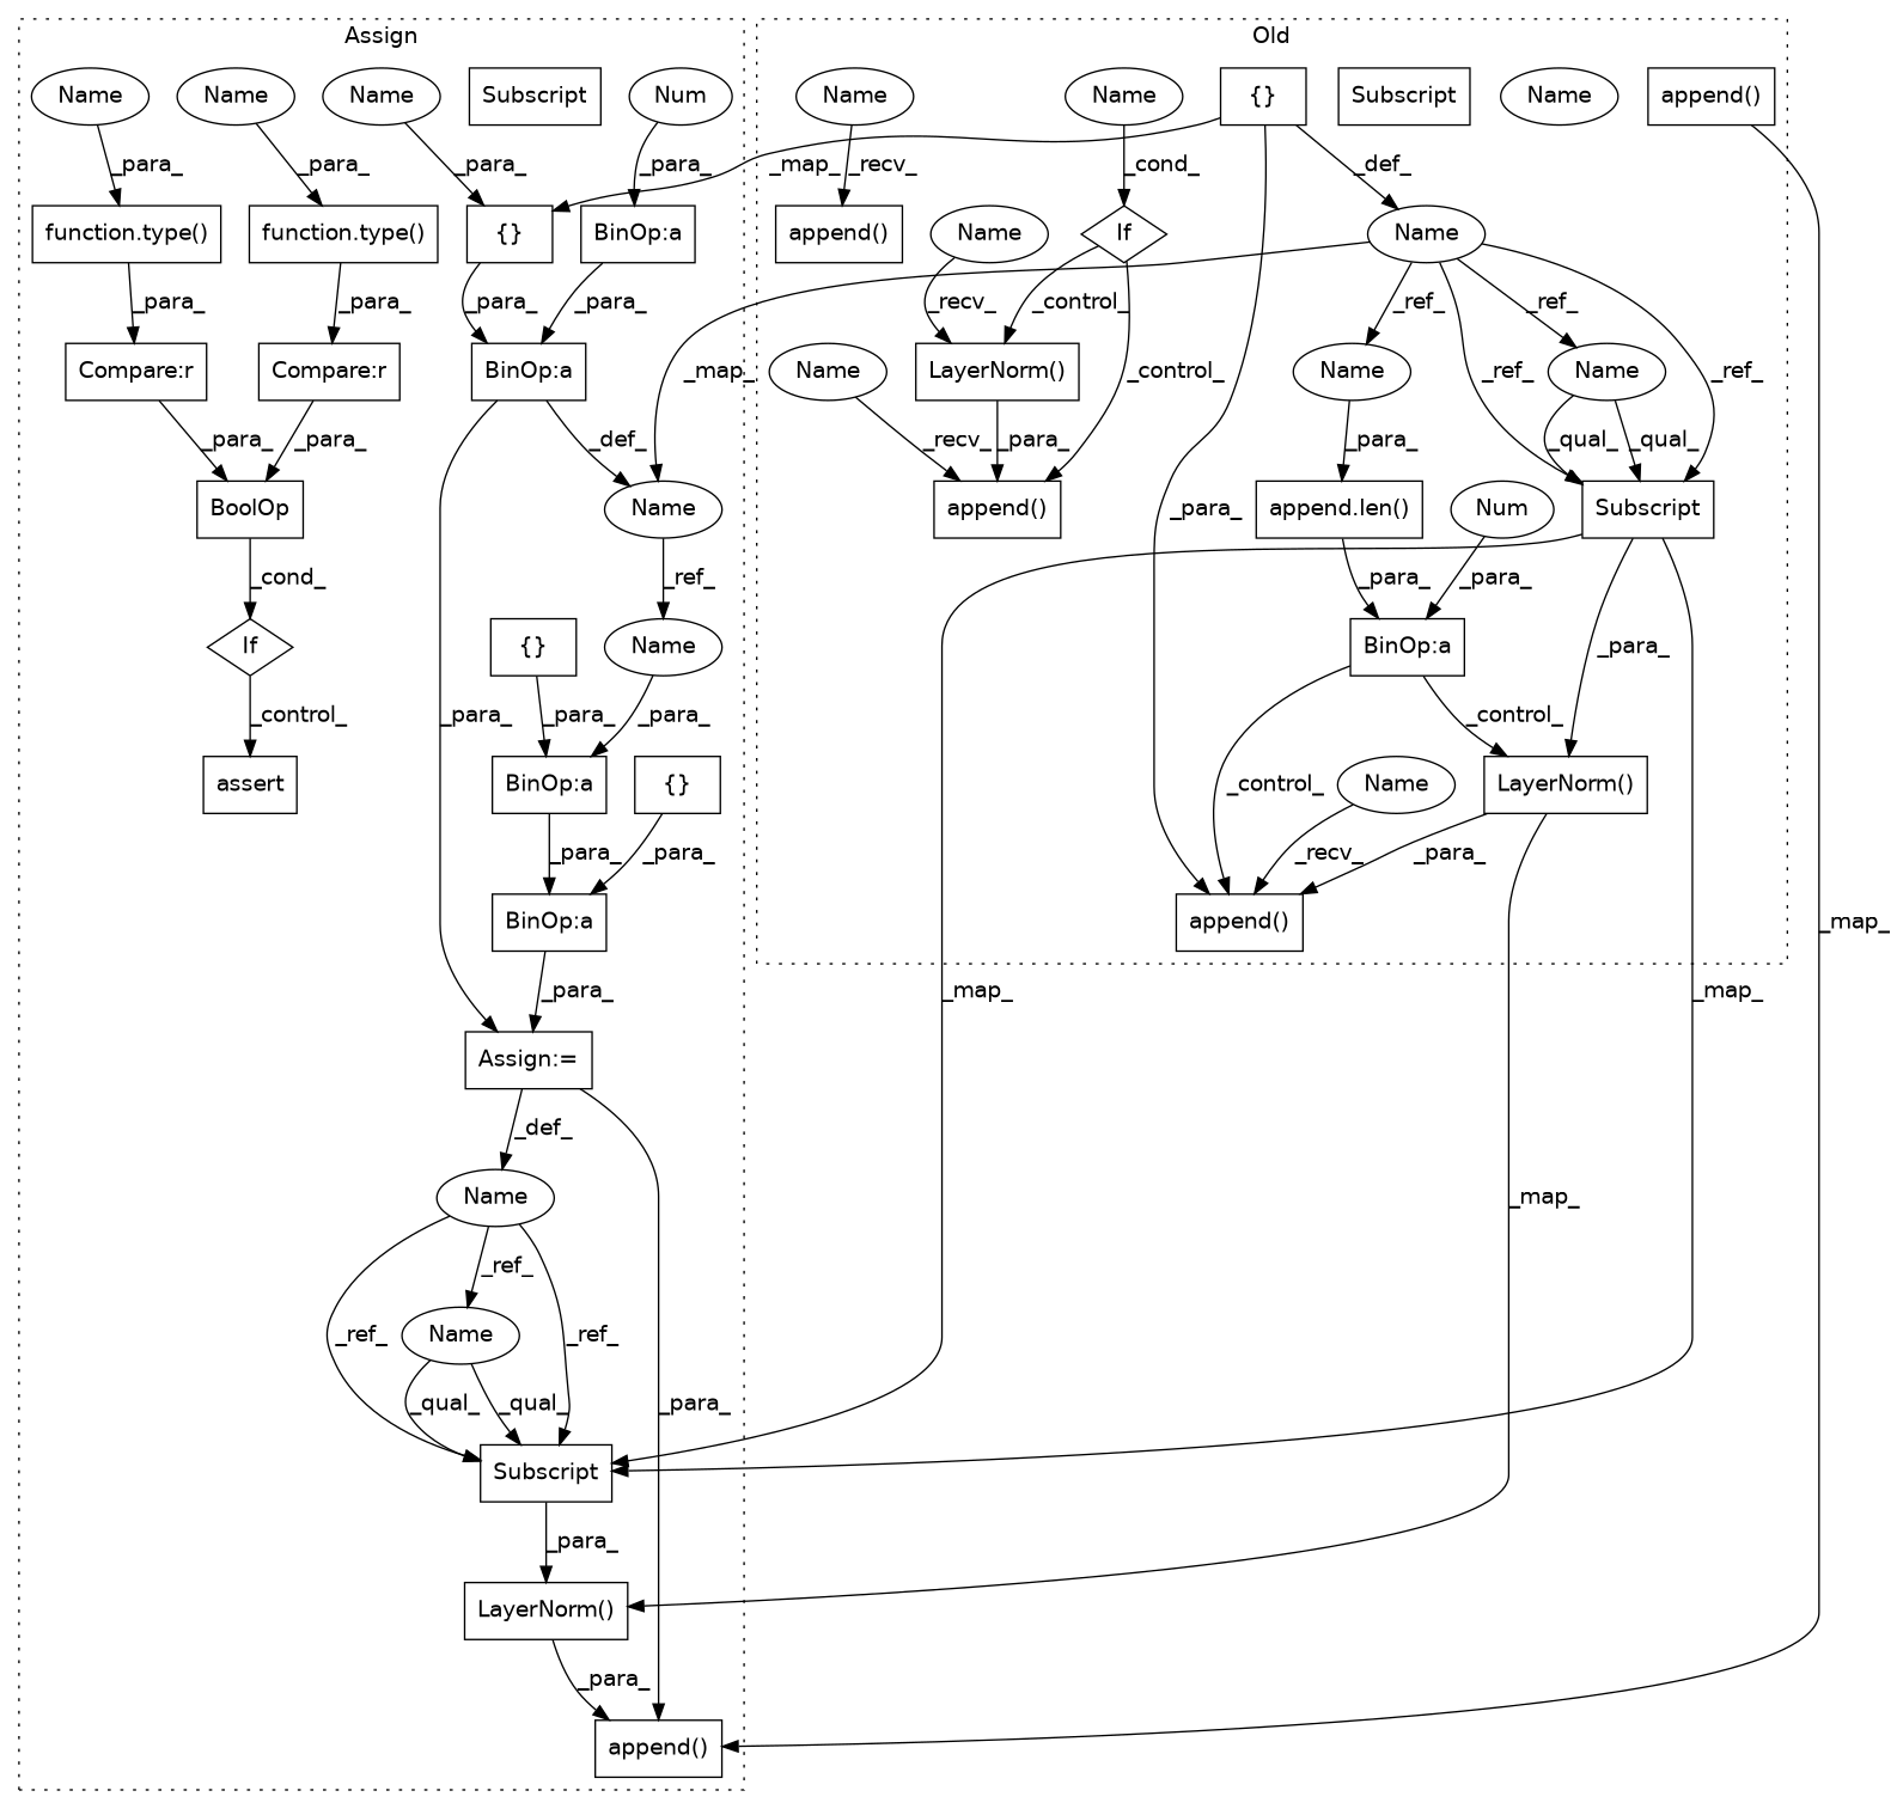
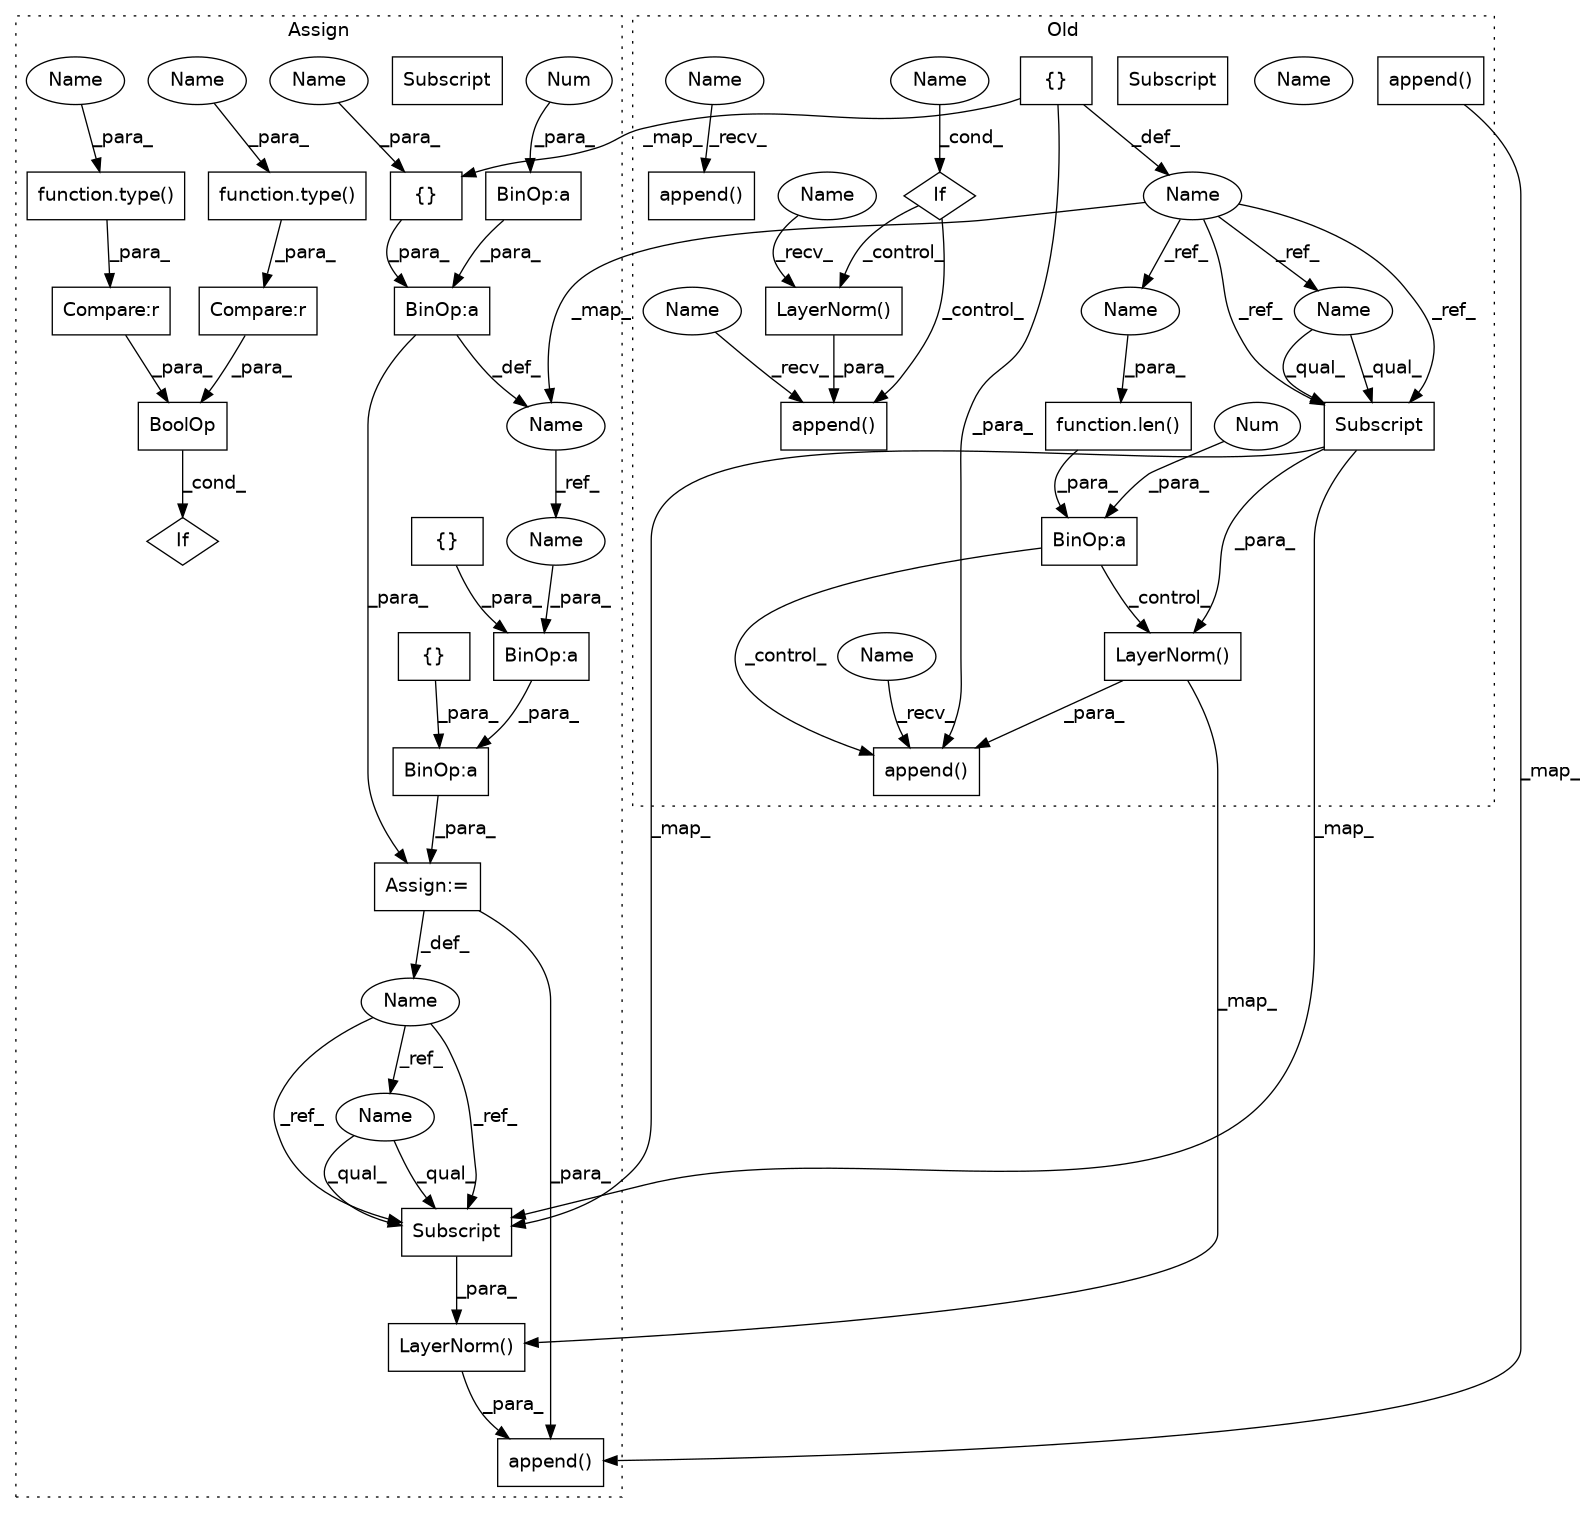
  digraph {
    fontname="DejaVu Sans"
    node [a=87 fontname="DejaVu Sans" l=15 s=2058 shape=box]
    edge [fontname="DejaVu Sans"]
    n1 [a=75 l="13,1" label="LayerNorm()" s="2526,2557"]
    n2 [a=82 l=3 label="BinOp:a" s=2457]
    n3 [a=75 l="13,1" label="LayerNorm()" s="2049,2073"]
    n4 [a=96 l=3 label=If s=2003 shape=diamond]
    n5 [a=76 l=1 label=Num s=2460 shape=ellipse]
-   n6 [a=75 l="4,1" label="append.len()" s="2437,2456"]
+   n6 [a=75 l="4,1" label="function.len()" s="2437,2456"]
    n7 [a=59 l="1,0" label="{}" s="1938,1954"]
    n8 [a=75 l="19,1" label="append()" s="2030,2074"]
    n9 [a=75 l="19,1" label="append()" s="2507,2558"]
    n10 [l=10 label=Name s=2006 shape=ellipse]
    n11 [label=Name s=1920 shape=ellipse]
    n12 [a=63 l="18,0" label=Subscript s="2539,0"]
    n13 [a=75 l="19,1" label="append()" s="2085,2412"]
    n14 [a=75 l="19,1" label="append()" s="2940,3253"]
    n15 [label=Name s=2441 shape=ellipse]
    n16 [a=63 l="18,0" label=Subscript s="2539,0"]
    n17 [label=Name s=2539 shape=ellipse]
    n18 [l=10 label=Name s=2006 shape=ellipse]
    n19 [l=2 label=Name s=2049 shape=ellipse]
    n20 [l=11 label=Name s=2030 shape=ellipse]
    n21 [l=11 label=Name s=2085 shape=ellipse]
    n22 [l=11 label=Name s=2507 shape=ellipse]
    n23 [a=75 l="13,1" label="LayerNorm()" s="2446,2472"]
    n24 [a=82 l=33 label="BinOp:a" s=2263]
    n25 [a=82 l=3 label="BinOp:a" s=2275]
    n26 [a=82 l=3 label="BinOp:a" s=2027]
    n27 [a=82 l=3 label="BinOp:a" s=2039]
    n28 [a=59 l="1,0" label="{}" s="2296,2309"]
    n29 [a=76 l=1 label=Num s=2042 shape=ellipse]
    n30 [a=59 l="1,0" label="{}" s="2262,2274"]
    n31 [a=59 l="1,0" label="{}" s="2010,2026"]
    n32 [a=75 l="5,1" label="function.type()" s="2091,2111"]
    n33 [a=96 l=0 label=If shape=diamond]
    n34 [a=72 l=63 label=BoolOp]
    n35 [a=40 l=30 label="Compare:r" s=2091]
    n36 [a=40 l=29 label="Compare:r"]
    n37 [a=75 l="5,1" label="function.type()" s="2058,2078"]
-   n38 [a=65 l=7 label=assert s=2135]
    n39 [a=68 l=3 label="Assign:=" s=2259]
    n40 [label=Name s=1992 shape=ellipse]
    n41 [a=63 l="13,0" label=Subscript s="2459,0"]
    n42 [l=10 label=Name s=2249 shape=ellipse]
    n43 [a=75 l="19,1" label="append()" s="2427,2473"]
    n44 [label=Name s=2278 shape=ellipse]
    n45 [a=63 l="13,0" label=Subscript s="2459,0"]
    n46 [l=10 label=Name s=2459 shape=ellipse]
    n47 [label=Name s=2063 shape=ellipse]
    n48 [label=Name s=2011 shape=ellipse]
    n49 [label=Name s=2096 shape=ellipse]
    subgraph cluster_1 {
      label=Old
      style=dotted
      n1
      n2
      n3
      n4
      n5
      n6
      n7
      n8
      n9
      n10
      n11
      n12
      n13
      n14
      n15
      n16
      n17
      n18
      n19
      n20
      n21
      n22
    }
    subgraph cluster_2 {
      label=Assign
      style=dotted
      n23
      n24
      n25
      n26
      n27
      n28
      n29
      n30
      n31
      n32
      n33
      n34
      n35
      n36
      n37
-     n38
      n39
      n40
      n41
      n42
      n43
      n44
      n45
      n46
      n47
      n48
      n49
    }
    n1 -> n9 [label=_para_]
    n1 -> n23 [label=_map_]
    n2 -> n1 [label=_control_]
    n2 -> n9 [label=_control_]
    n3 -> n8 [label=_para_]
    n4 -> n3 [label=_control_]
    n4 -> n8 [label=_control_]
    n5 -> n2 [label=_para_]
    n6 -> n2 [label=_para_]
    n7 -> n9 [label=_para_]
    n7 -> n11 [label=_def_]
    n7 -> n31 [label=_map_]
    n11 -> n15 [label=_ref_]
    n11 -> n16 [label=_ref_]
    n11 -> n16 [label=_ref_]
    n11 -> n17 [label=_ref_]
    n11 -> n40 [label=_map_]
    n14 -> n43 [label=_map_]
    n15 -> n6 [label=_para_]
    n16 -> n1 [label=_para_]
    n16 -> n45 [label=_map_]
    n16 -> n45 [label=_map_]
    n17 -> n16 [label=_qual_]
    n17 -> n16 [label=_qual_]
    n18 -> n4 [label=_cond_]
    n19 -> n3 [label=_recv_]
    n20 -> n8 [label=_recv_]
    n21 -> n13 [label=_recv_]
    n22 -> n9 [label=_recv_]
    n23 -> n43 [label=_para_]
    n24 -> n39 [label=_para_]
    n25 -> n24 [label=_para_]
    n26 -> n39 [label=_para_]
    n26 -> n40 [label=_def_]
    n27 -> n26 [label=_para_]
    n28 -> n24 [label=_para_]
    n29 -> n27 [label=_para_]
    n30 -> n25 [label=_para_]
    n31 -> n26 [label=_para_]
    n32 -> n35 [label=_para_]
-   n33 -> n38 [label=_control_]
    n34 -> n33 [label=_cond_]
    n35 -> n34 [label=_para_]
    n36 -> n34 [label=_para_]
    n37 -> n36 [label=_para_]
    n39 -> n42 [label=_def_]
    n39 -> n43 [label=_para_]
    n40 -> n44 [label=_ref_]
    n42 -> n45 [label=_ref_]
    n42 -> n45 [label=_ref_]
    n42 -> n46 [label=_ref_]
    n44 -> n25 [label=_para_]
    n45 -> n23 [label=_para_]
    n46 -> n45 [label=_qual_]
    n46 -> n45 [label=_qual_]
    n47 -> n37 [label=_para_]
    n48 -> n31 [label=_para_]
    n49 -> n32 [label=_para_]
  }
